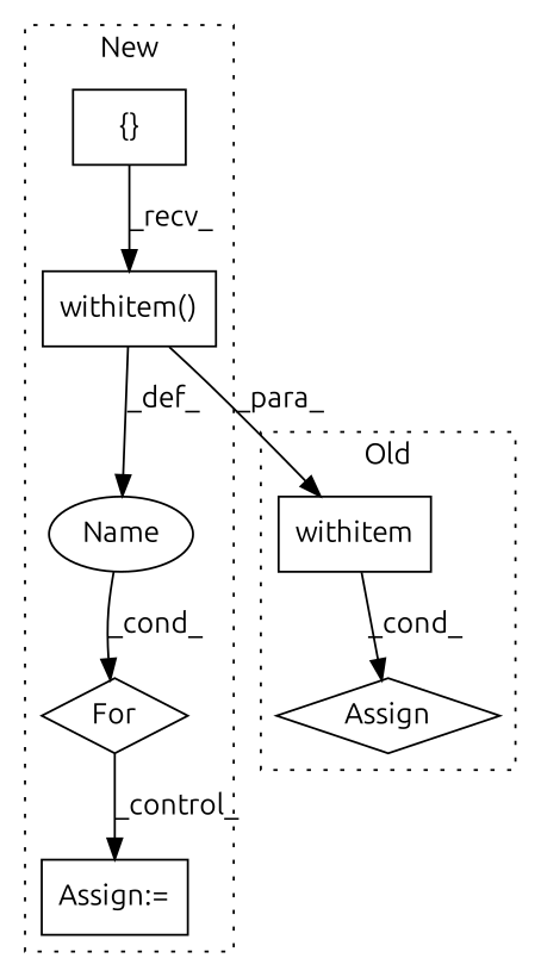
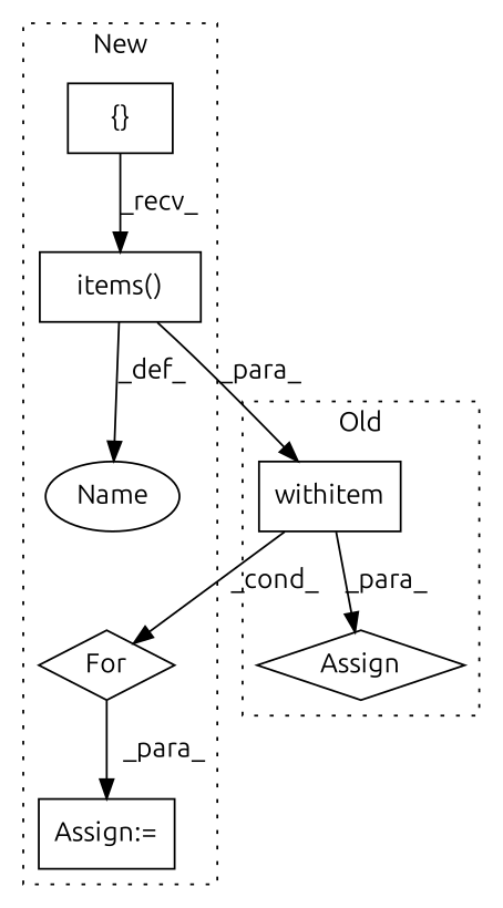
  digraph {
    fontname=Ubuntu
    node [fontname=Ubuntu shape=box]
    edge [fontname=Ubuntu]
    n1 [a=39 l="5,87" label=Assign s="3358,3368" shape=diamond]
    n2 [a=49 l=5 label=withitem s=3363]
-   n3 [a=75 l=16 label="withitem()" s=4210]
+   n3 [a=75 l=16 label="items()" s=4210]
    n4 [a=68 l=4 label="Assign:=" s=4519]
    n5 [a=107 l="4,10" label=For s="4455,4498" shape=diamond]
    n6 [a=87 l=9 label=Name s=4467 shape=ellipse]
    n7 [a=95 l="10,7" label="{}" s="3555,4136"]
    subgraph cluster_1 {
      label=Old
      style=dotted
      n1
      n2
    }
    subgraph cluster_2 {
      label=New
      style=dotted
      n3
      n4
      n5
      n6
      n7
    }
-   n2 -> n1 [label=_cond_]
+   n2 -> n1 [label=_para_]
    n3 -> n2 [label=_para_]
    n3 -> n6 [label=_def_]
-   n5 -> n4 [label=_control_]
-   n6 -> n5 [label=_cond_]
+   n5 -> n4 [label=_para_]
+   n2 -> n5 [label=_cond_]
    n7 -> n3 [label=_recv_]
  }
